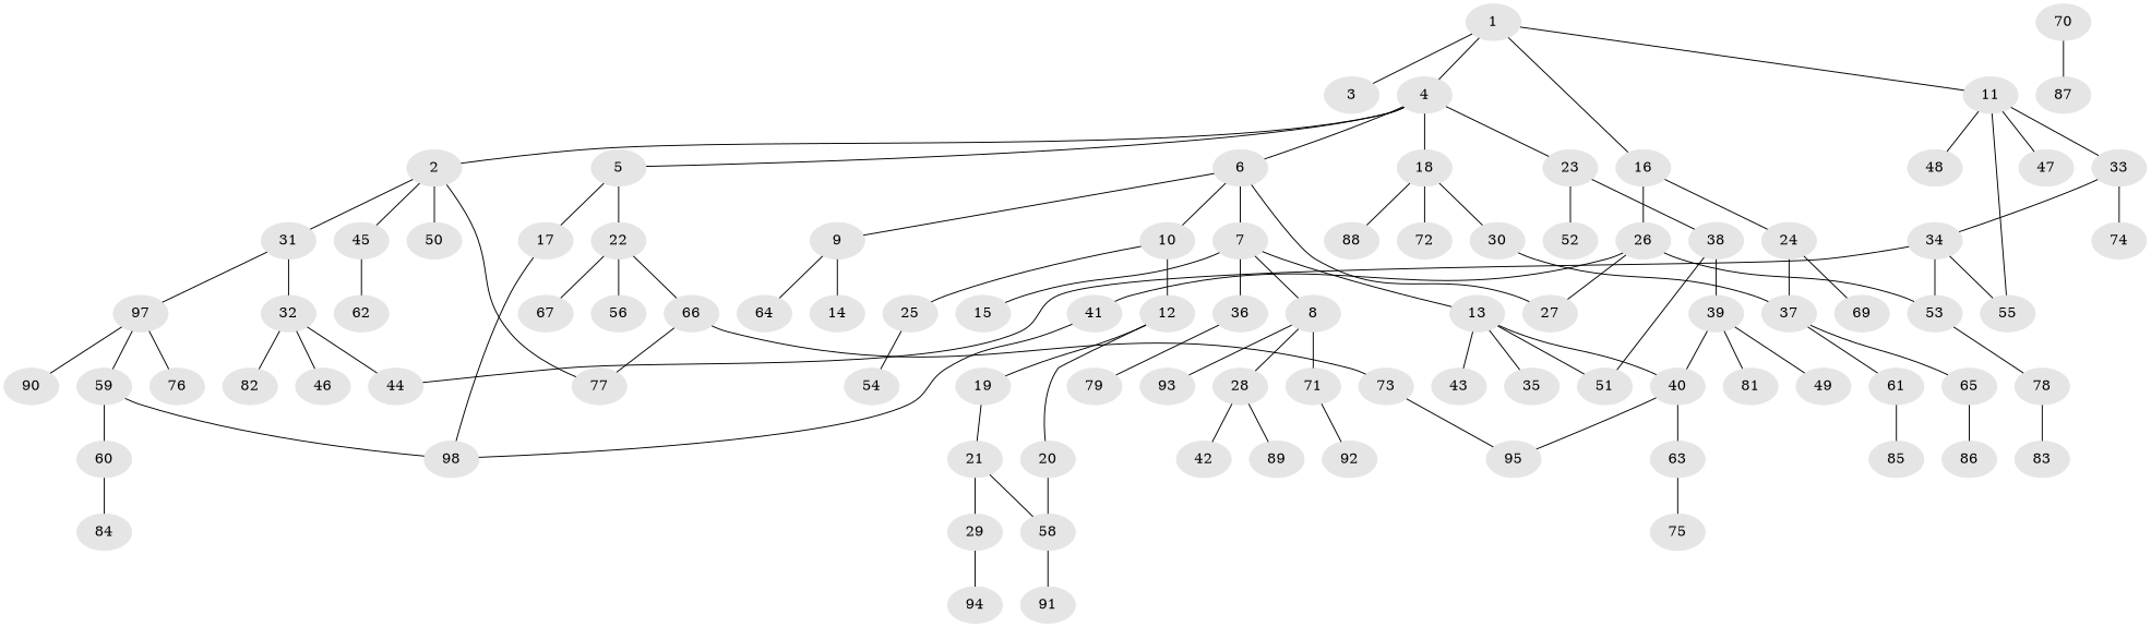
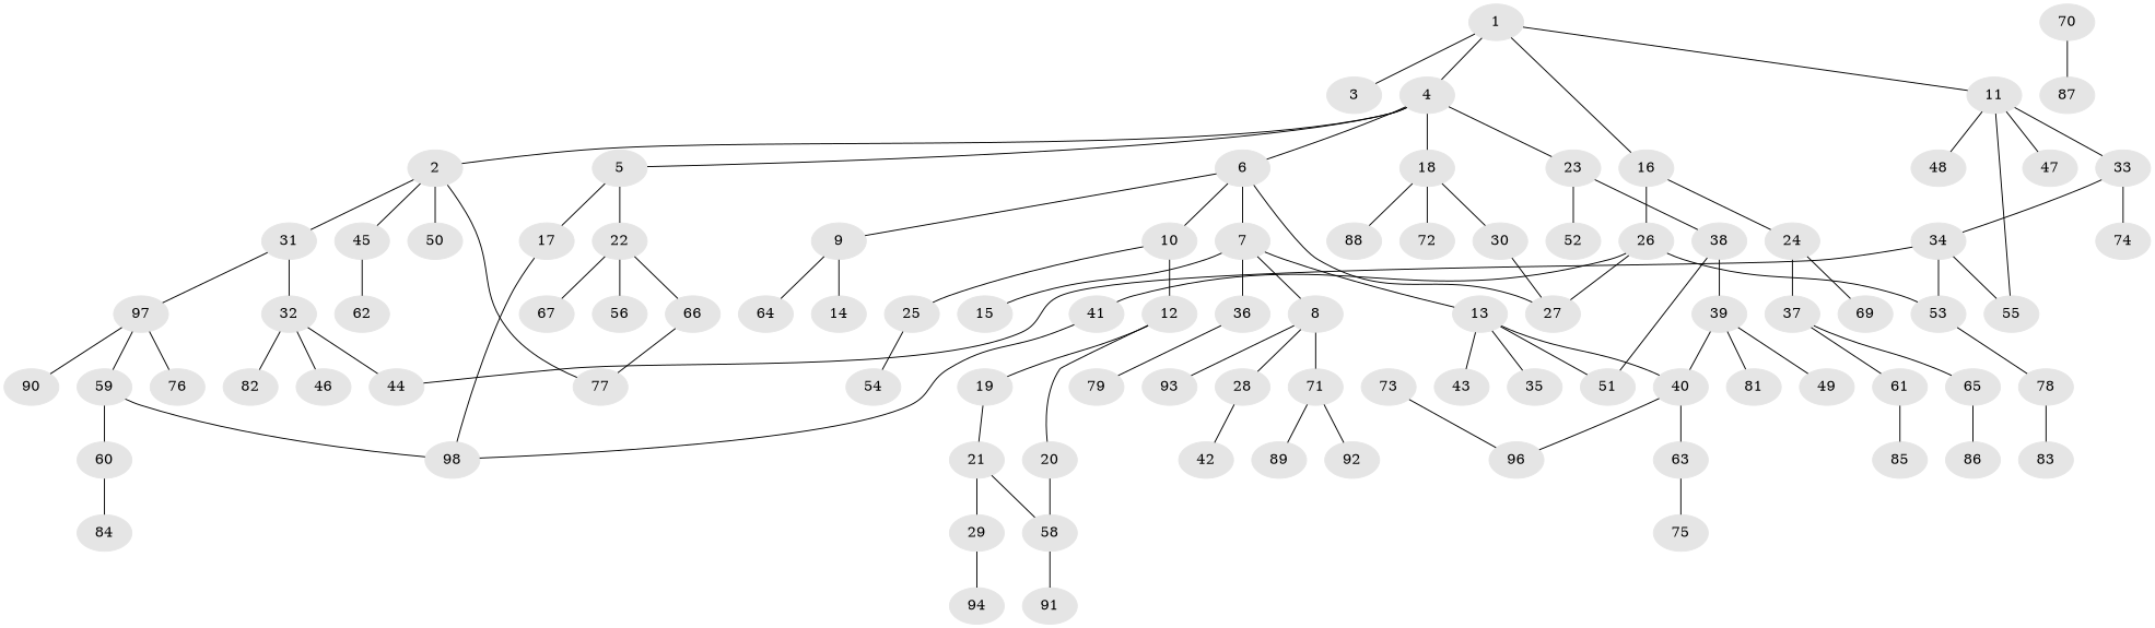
  graph {
    node [color=gray90 style=filled]
    1
    3
    4
    11
    16
    2
    31
    45
    50
    77
    5
    6
    18
    23
    33
    47
    48
    55
    24
    26
    32
    n22 [label=97]
    62
    17
    22
    7
    9
    10
    27
    30
    72
    88
    38
    52
    n35 [label=98]
    56
    66
    67
    8
    13
    15
    36
    14
    64
    12
    25
    28
    71
    93
    35
    40
    43
    51
    79
    42
    89
    92
    19
    20
    54
    34
    74
    21
    58
    63
-   95
+   95 [label=96]
    37
    69
    41
    53
    29
    91
    94
    73
    39
    61
    65
    78
    44
    46
    82
    90
    59
    76
    70
    87
    85
    86
    81
    49
    75
    83
    60
    84
    1 -- 3
    1 -- 4
    1 -- 11
    1 -- 16
    4 -- 2
    4 -- 5
    4 -- 6
    4 -- 18
    4 -- 23
    11 -- 33
    11 -- 47
    11 -- 48
    11 -- 55
    16 -- 24
    16 -- 26
    2 -- 31
    2 -- 45
    2 -- 50
    2 -- 77
    31 -- 32
    31 -- n22
    45 -- 62
    5 -- 17
    5 -- 22
    6 -- 7
    6 -- 9
    6 -- 10
    6 -- 27
    18 -- 30
    18 -- 72
    18 -- 88
    23 -- 38
    23 -- 52
    33 -- 34
    33 -- 74
    24 -- 37
    24 -- 69
    26 -- 27
    26 -- 41
    26 -- 53
    32 -- 44
    32 -- 46
    32 -- 82
    n22 -- 90
    n22 -- 59
    n22 -- 76
    17 -- n35
    22 -- 56
    22 -- 66
    22 -- 67
    7 -- 8
    7 -- 13
    7 -- 15
    7 -- 36
    9 -- 14
    9 -- 64
    10 -- 12
    10 -- 25
-   30 -- 37
+   30 -- 27
    38 -- 51
    38 -- 39
    66 -- 77
-   66 -- 73
    8 -- 28
    8 -- 71
    8 -- 93
    13 -- 35
    13 -- 40
    13 -- 43
    13 -- 51
    36 -- 79
    12 -- 19
    12 -- 20
    25 -- 54
    28 -- 42
-   28 -- 89
+   71 -- 89
    71 -- 92
    40 -- 63
    40 -- 95
    19 -- 21
    20 -- 58
    34 -- 55
    34 -- 53
    34 -- 44
    21 -- 58
    21 -- 29
    58 -- 91
    63 -- 75
    37 -- 61
    37 -- 65
    41 -- n35
    53 -- 78
    29 -- 94
    73 -- 95
    39 -- 40
    39 -- 81
    39 -- 49
    61 -- 85
    65 -- 86
    78 -- 83
    59 -- n35
    59 -- 60
    70 -- 87
    60 -- 84
  }
